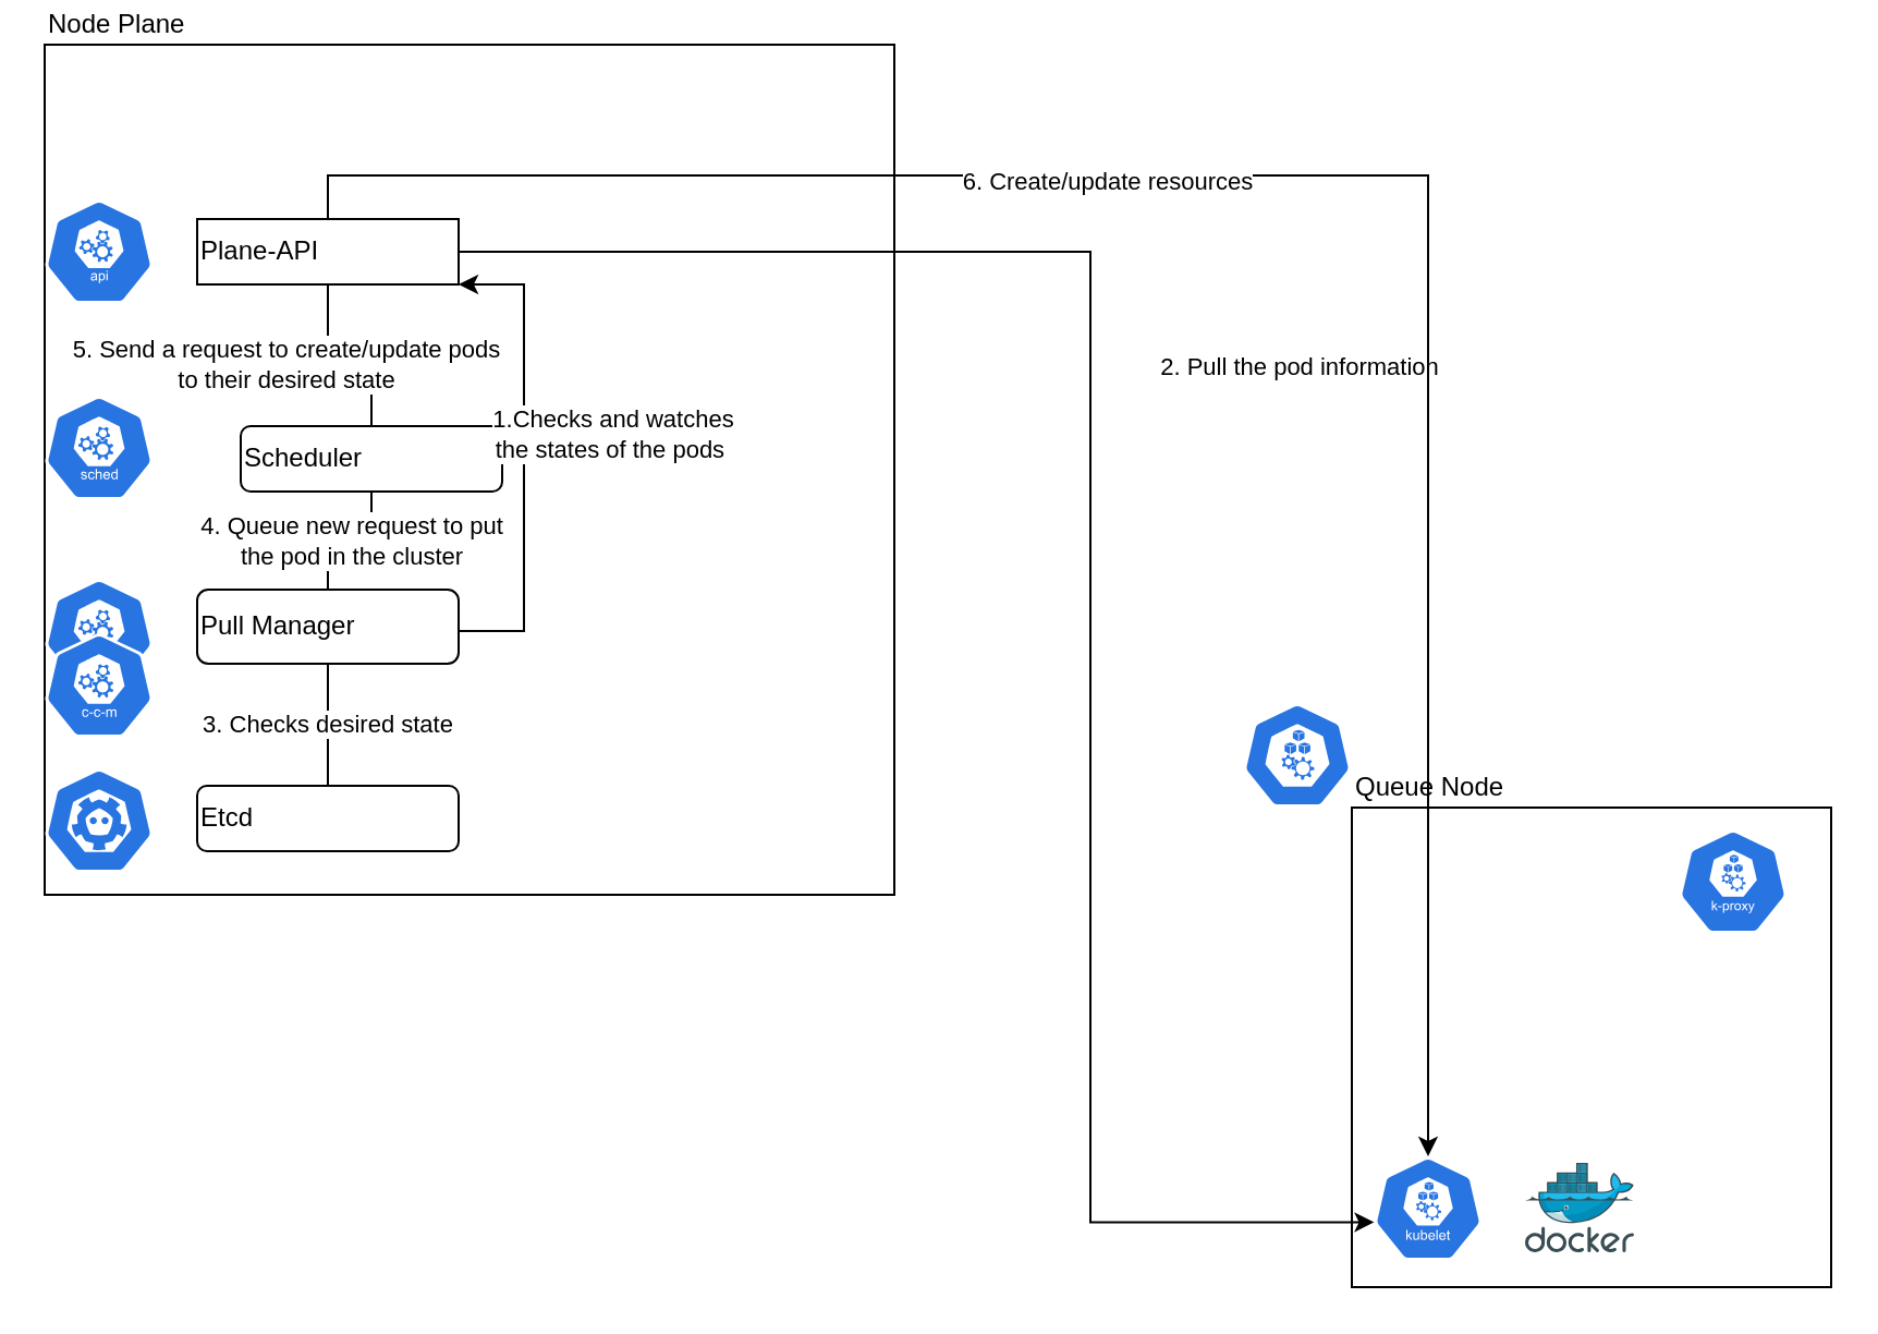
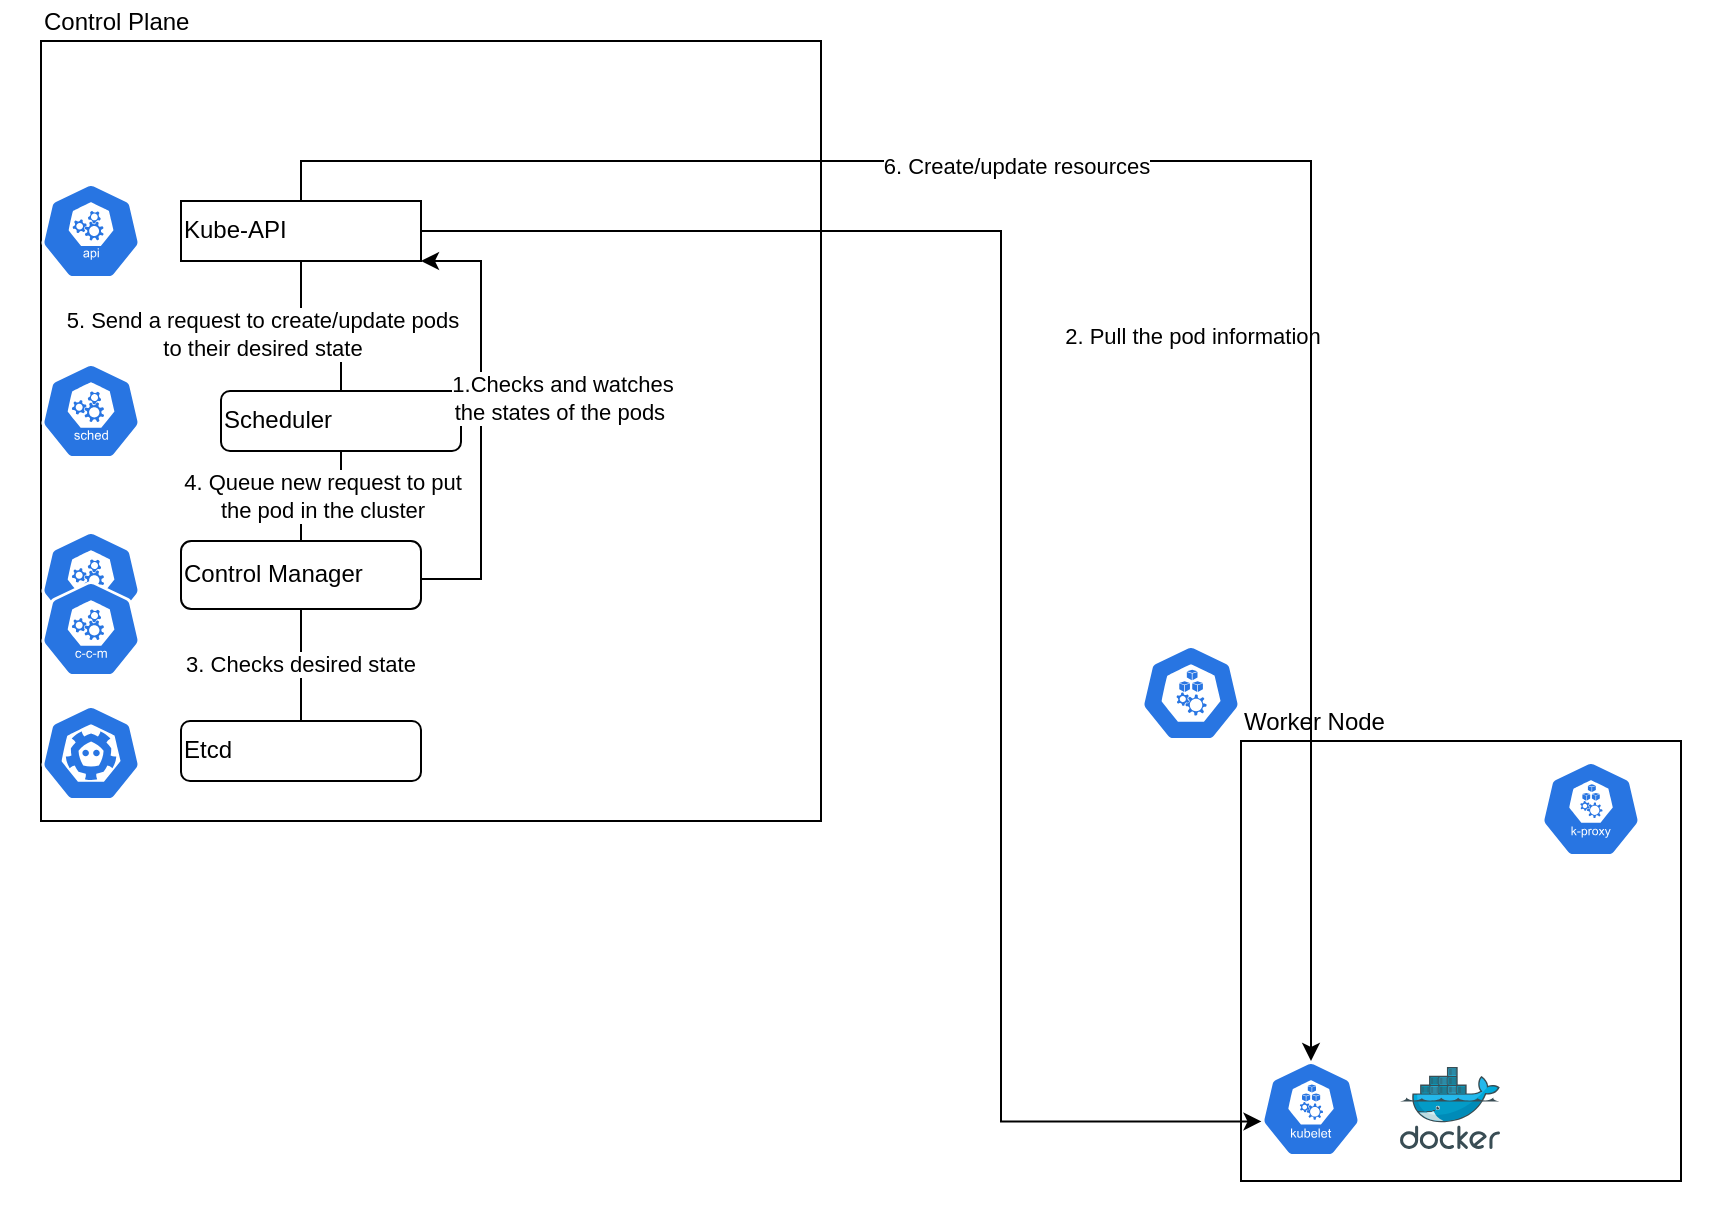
  <mxCell id="0" />
  <mxCell id="1" parent="0" />
- <mxCell id="2" value="Node Plane" style="whiteSpace=wrap;html=1;aspect=fixed;align=left;labelPosition=center;verticalLabelPosition=top;verticalAlign=bottom;" vertex="1" parent="1"><mxGeometry x="20" y="20" width="390" height="390" as="geometry" /></mxCell>
- <mxCell id="3" value="Queue Node" style="whiteSpace=wrap;html=1;aspect=fixed;align=left;labelPosition=center;verticalLabelPosition=top;verticalAlign=bottom;" vertex="1" parent="1"><mxGeometry x="620" y="370" width="220" height="220" as="geometry" /></mxCell>
+ <mxCell id="2" value="Control Plane" style="whiteSpace=wrap;html=1;aspect=fixed;align=left;labelPosition=center;verticalLabelPosition=top;verticalAlign=bottom;" vertex="1" parent="1"><mxGeometry x="20" y="20" width="390" height="390" as="geometry" /></mxCell>
+ <mxCell id="3" value="Worker Node" style="whiteSpace=wrap;html=1;aspect=fixed;align=left;labelPosition=center;verticalLabelPosition=top;verticalAlign=bottom;" vertex="1" parent="1"><mxGeometry x="620" y="370" width="220" height="220" as="geometry" /></mxCell>
  <mxCell id="4" style="edgeStyle=orthogonalEdgeStyle;rounded=0;orthogonalLoop=1;jettySize=auto;html=1;entryX=0.005;entryY=0.63;entryDx=0;entryDy=0;entryPerimeter=0;" edge="1" parent="1" source="8" target="19"><mxGeometry relative="1" as="geometry"><Array as="points"><mxPoint x="500" y="115" /><mxPoint x="500" y="560" /></Array></mxGeometry></mxCell>
  <mxCell id="5" value="&lt;br&gt;2. Pull the pod information" style="edgeLabel;html=1;align=center;verticalAlign=middle;resizable=0;points=[];" vertex="1" connectable="0" parent="4"><mxGeometry x="-0.198" y="-3" relative="1" as="geometry"><mxPoint x="98" y="-12" as="offset" /></mxGeometry></mxCell>
  <mxCell id="6" style="edgeStyle=orthogonalEdgeStyle;rounded=0;orthogonalLoop=1;jettySize=auto;html=1;entryX=0.5;entryY=0;entryDx=0;entryDy=0;entryPerimeter=0;endArrow=classic;endFill=1;" edge="1" parent="1" source="8" target="19"><mxGeometry relative="1" as="geometry"><Array as="points"><mxPoint x="150" y="80" /><mxPoint x="655" y="80" /></Array></mxGeometry></mxCell>
  <mxCell id="7" value="6. Create/update resources" style="edgeLabel;html=1;align=center;verticalAlign=middle;resizable=0;points=[];" vertex="1" connectable="0" parent="6"><mxGeometry x="-0.227" y="-2" relative="1" as="geometry"><mxPoint as="offset" /></mxGeometry></mxCell>
- <mxCell id="8" value="&lt;span style=&quot;background-color: rgb(255 , 255 , 255)&quot;&gt;Plane-API&lt;/span&gt;" style="rounded=1;whiteSpace=wrap;html=1;align=left;arcSize=0;" vertex="1" parent="1"><mxGeometry x="90" y="100" width="120" height="30" as="geometry" /></mxCell>
+ <mxCell id="8" value="&lt;span style=&quot;background-color: rgb(255 , 255 , 255)&quot;&gt;Kube-API&lt;/span&gt;" style="rounded=1;whiteSpace=wrap;html=1;align=left;arcSize=0;" vertex="1" parent="1"><mxGeometry x="90" y="100" width="120" height="30" as="geometry" /></mxCell>
  <mxCell id="9" style="edgeStyle=orthogonalEdgeStyle;rounded=0;orthogonalLoop=1;jettySize=auto;html=1;entryX=0.5;entryY=1;entryDx=0;entryDy=0;endArrow=none;endFill=0;" edge="1" parent="1" source="11" target="8"><mxGeometry relative="1" as="geometry" /></mxCell>
  <mxCell id="10" value="5. Send a request to create/update pods&lt;br&gt;to their desired state" style="edgeLabel;html=1;align=center;verticalAlign=middle;resizable=0;points=[];" vertex="1" connectable="0" parent="9"><mxGeometry x="0.533" y="1" relative="1" as="geometry"><mxPoint x="-19" y="16" as="offset" /></mxGeometry></mxCell>
  <mxCell id="11" value="Scheduler" style="rounded=1;whiteSpace=wrap;html=1;align=left;" vertex="1" parent="1"><mxGeometry x="110" y="195" width="120" height="30" as="geometry" /></mxCell>
  <mxCell id="12" style="edgeStyle=orthogonalEdgeStyle;rounded=0;orthogonalLoop=1;jettySize=auto;html=1;exitX=1;exitY=0.5;exitDx=0;exitDy=0;entryX=1;entryY=1;entryDx=0;entryDy=0;" edge="1" parent="1" source="16" target="8"><mxGeometry relative="1" as="geometry"><mxPoint x="750" y="320" as="targetPoint" /><Array as="points"><mxPoint x="240" y="289" /><mxPoint x="240" y="130" /></Array></mxGeometry></mxCell>
  <mxCell id="13" value="1.Checks and watches&lt;br&gt;the states of the pods&amp;nbsp;" style="edgeLabel;html=1;align=center;verticalAlign=middle;resizable=0;points=[];" vertex="1" connectable="0" parent="12"><mxGeometry x="-0.052" y="1" relative="1" as="geometry"><mxPoint x="41" y="-18" as="offset" /></mxGeometry></mxCell>
  <mxCell id="14" value="3. Checks desired state" style="edgeStyle=orthogonalEdgeStyle;rounded=0;orthogonalLoop=1;jettySize=auto;html=1;entryX=0.5;entryY=0;entryDx=0;entryDy=0;endArrow=none;endFill=0;" edge="1" parent="1" source="16" target="17"><mxGeometry relative="1" as="geometry" /></mxCell>
  <mxCell id="15" value="4. Queue new request to put&lt;br&gt;the pod in the cluster" style="edgeStyle=orthogonalEdgeStyle;rounded=0;orthogonalLoop=1;jettySize=auto;html=1;entryX=0.5;entryY=1;entryDx=0;entryDy=0;endArrow=none;endFill=0;" edge="1" parent="1" source="16" target="11"><mxGeometry relative="1" as="geometry" /></mxCell>
- <mxCell id="16" value="Pull Manager" style="rounded=1;whiteSpace=wrap;html=1;align=left;" vertex="1" parent="1"><mxGeometry x="90" y="270" width="120" height="34" as="geometry" /></mxCell>
+ <mxCell id="16" value="Control Manager" style="rounded=1;whiteSpace=wrap;html=1;align=left;" vertex="1" parent="1"><mxGeometry x="90" y="270" width="120" height="34" as="geometry" /></mxCell>
  <mxCell id="17" value="Etcd" style="rounded=1;whiteSpace=wrap;html=1;align=left;" vertex="1" parent="1"><mxGeometry x="90" y="360" width="120" height="30" as="geometry" /></mxCell>
  <mxCell id="18" value="" style="html=1;dashed=0;whitespace=wrap;fillColor=#2875E2;strokeColor=#ffffff;points=[[0.005,0.63,0],[0.1,0.2,0],[0.9,0.2,0],[0.5,0,0],[0.995,0.63,0],[0.72,0.99,0],[0.5,1,0],[0.28,0.99,0]];shape=mxgraph.kubernetes.icon;prIcon=etcd;align=left;" vertex="1" parent="1"><mxGeometry x="20" y="352" width="50" height="48" as="geometry" /></mxCell>
  <mxCell id="19" value="" style="html=1;dashed=0;whitespace=wrap;fillColor=#2875E2;strokeColor=#ffffff;points=[[0.005,0.63,0],[0.1,0.2,0],[0.9,0.2,0],[0.5,0,0],[0.995,0.63,0],[0.72,0.99,0],[0.5,1,0],[0.28,0.99,0]];shape=mxgraph.kubernetes.icon;prIcon=kubelet;align=left;" vertex="1" parent="1"><mxGeometry x="630" y="530" width="50" height="48" as="geometry" /></mxCell>
  <mxCell id="20" value="" style="aspect=fixed;html=1;points=[];align=center;image;fontSize=12;image=img/lib/mscae/Docker.svg;" vertex="1" parent="1"><mxGeometry x="700" y="533.5" width="50" height="41" as="geometry" /></mxCell>
  <mxCell id="21" value="" style="html=1;dashed=0;whitespace=wrap;fillColor=#2875E2;strokeColor=#ffffff;points=[[0.005,0.63,0],[0.1,0.2,0],[0.9,0.2,0],[0.5,0,0],[0.995,0.63,0],[0.72,0.99,0],[0.5,1,0],[0.28,0.99,0]];shape=mxgraph.kubernetes.icon;prIcon=k_proxy;align=left;" vertex="1" parent="1"><mxGeometry x="770" y="380" width="50" height="48" as="geometry" /></mxCell>
  <mxCell id="22" value="" style="html=1;dashed=0;whitespace=wrap;fillColor=#2875E2;strokeColor=#ffffff;points=[[0.005,0.63,0],[0.1,0.2,0],[0.9,0.2,0],[0.5,0,0],[0.995,0.63,0],[0.72,0.99,0],[0.5,1,0],[0.28,0.99,0]];shape=mxgraph.kubernetes.icon;prIcon=api;align=left;" vertex="1" parent="1"><mxGeometry x="20" y="91" width="50" height="48" as="geometry" /></mxCell>
  <mxCell id="23" value="" style="html=1;dashed=0;whitespace=wrap;fillColor=#2875E2;strokeColor=#ffffff;points=[[0.005,0.63,0],[0.1,0.2,0],[0.9,0.2,0],[0.5,0,0],[0.995,0.63,0],[0.72,0.99,0],[0.5,1,0],[0.28,0.99,0]];shape=mxgraph.kubernetes.icon;prIcon=node;align=left;" vertex="1" parent="1"><mxGeometry x="570" y="322" width="50" height="48" as="geometry" /></mxCell>
  <mxCell id="24" value="" style="html=1;dashed=0;whitespace=wrap;fillColor=#2875E2;strokeColor=#ffffff;points=[[0.005,0.63,0],[0.1,0.2,0],[0.9,0.2,0],[0.5,0,0],[0.995,0.63,0],[0.72,0.99,0],[0.5,1,0],[0.28,0.99,0]];shape=mxgraph.kubernetes.icon;prIcon=sched;align=left;" vertex="1" parent="1"><mxGeometry x="20" y="181" width="50" height="48" as="geometry" /></mxCell>
  <mxCell id="25" value="" style="html=1;dashed=0;whitespace=wrap;fillColor=#2875E2;strokeColor=#ffffff;points=[[0.005,0.63,0],[0.1,0.2,0],[0.9,0.2,0],[0.5,0,0],[0.995,0.63,0],[0.72,0.99,0],[0.5,1,0],[0.28,0.99,0]];shape=mxgraph.kubernetes.icon;prIcon=c_m;align=left;" vertex="1" parent="1"><mxGeometry x="20" y="265" width="50" height="48" as="geometry" /></mxCell>
  <mxCell id="26" value="" style="html=1;dashed=0;whitespace=wrap;fillColor=#2875E2;strokeColor=#ffffff;points=[[0.005,0.63,0],[0.1,0.2,0],[0.9,0.2,0],[0.5,0,0],[0.995,0.63,0],[0.72,0.99,0],[0.5,1,0],[0.28,0.99,0]];shape=mxgraph.kubernetes.icon;prIcon=c_c_m;align=left;" vertex="1" parent="1"><mxGeometry x="20" y="290" width="50" height="48" as="geometry" /></mxCell>
